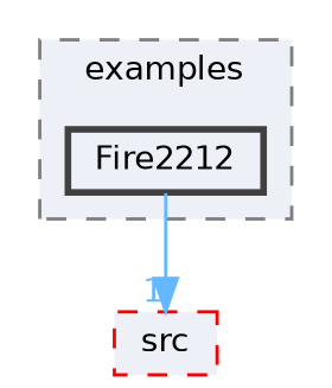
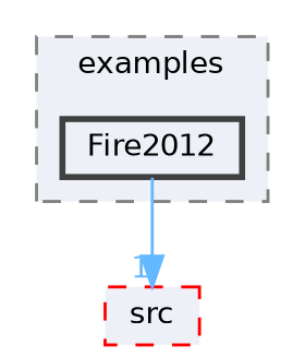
  digraph {
    compound=true
    node [fillcolor="#edf0f7" fontname=Helvetica fontsize=10 shape=box]
-   n1 [color=grey25 height=0.2 label=Fire2212 style="filled,bold" width=0.4]
+   n1 [color=grey25 height=0.2 label=Fire2012 style="filled,bold" width=0.4]
    n2 [color=red height=0.2 label=src style="filled,dashed" width=0.4]
    subgraph cluster_1 {
      bgcolor="#edf0f7"
      fontname=Helvetica
      fontsize=10
      label=examples
      pencolor=grey50
      style="filled,dashed"
      n1
    }
    n1 -> n2 [color=steelblue1 fontcolor=steelblue1 fontname=Helvetica fontsize=10 headlabel=1 labeldistance=1.5 labelfontname=Helvetica labelfontsize=10]
  }
